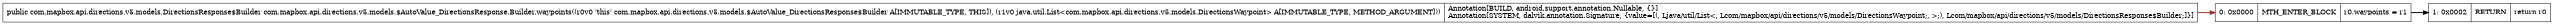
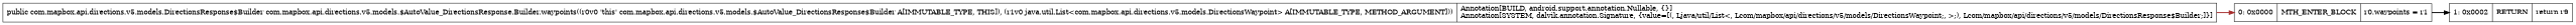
  digraph {
    rankdir=LR
    node [shape=record]
    edge [style=bold]
    n1 [label="{0\:\ 0x0000|MTH_ENTER_BLOCK\l|r0.waypoints = r1\l}"]
-   n2 [label="{1\:\ 0x0002|RETURN\l|return r0\l}"]
+   n2 [label="{1\:\ 0x0002|RETURN\l|return r9\l}"]
    n3 [label="{public com.mapbox.api.directions.v5.models.DirectionsResponse$Builder com.mapbox.api.directions.v5.models.$AutoValue_DirectionsResponse.Builder.waypoints((r0v0 'this' com.mapbox.api.directions.v5.models.$AutoValue_DirectionsResponse$Builder A[IMMUTABLE_TYPE, THIS]), (r1v0 java.util.List\<com.mapbox.api.directions.v5.models.DirectionsWaypoint\> A[IMMUTABLE_TYPE, METHOD_ARGUMENT]))  | Annotation[BUILD, android.support.annotation.Nullable, \{\}]\lAnnotation[SYSTEM, dalvik.annotation.Signature, \{value=[(, Ljava\/util\/List\<, Lcom\/mapbox\/api\/directions\/v5\/models\/DirectionsWaypoint;, \>;), Lcom\/mapbox\/api\/directions\/v5\/models\/DirectionsResponse$Builder;]\}]\l}"]
    n1 -> n2 [color=black]
    n3 -> n1 [color=brown]
  }
